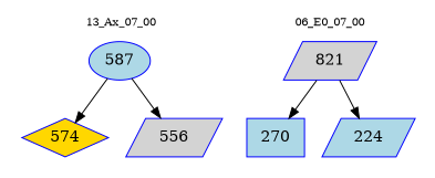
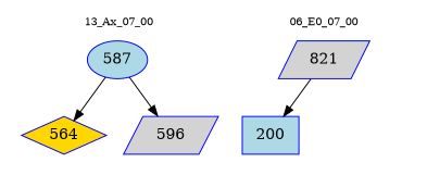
  digraph {
    node [color=blue fillcolor=lightblue shape=parallelogram style=filled]
    edge [color=black]
    n1 [label=587 shape=ellipse]
-   n2 [fillcolor=gold label=574 shape=diamond]
-   n3 [fillcolor=lightgrey label=556]
+   n2 [fillcolor=gold label=564 shape=diamond]
+   n3 [fillcolor=lightgrey label=596]
    n4 [fillcolor=lightgrey label=821]
-   n5 [label=270 shape=box]
-   n6 [label=224]
+   n5 [label=200 shape=box]
    subgraph cluster_1 {
      color=white
      fontsize=10
      label="13_Ax_07_00"
      n1
      n2
      n3
    }
    subgraph cluster_2 {
      color=white
      fontsize=10
      label="06_E0_07_00"
      n4
      n5
-     n6
    }
    n1 -> n2
    n1 -> n3
    n4 -> n5
-   n4 -> n6
  }
